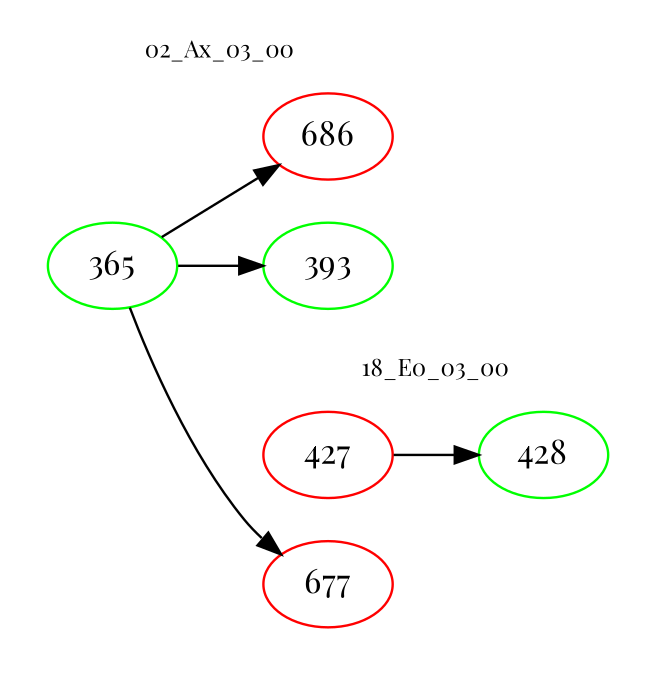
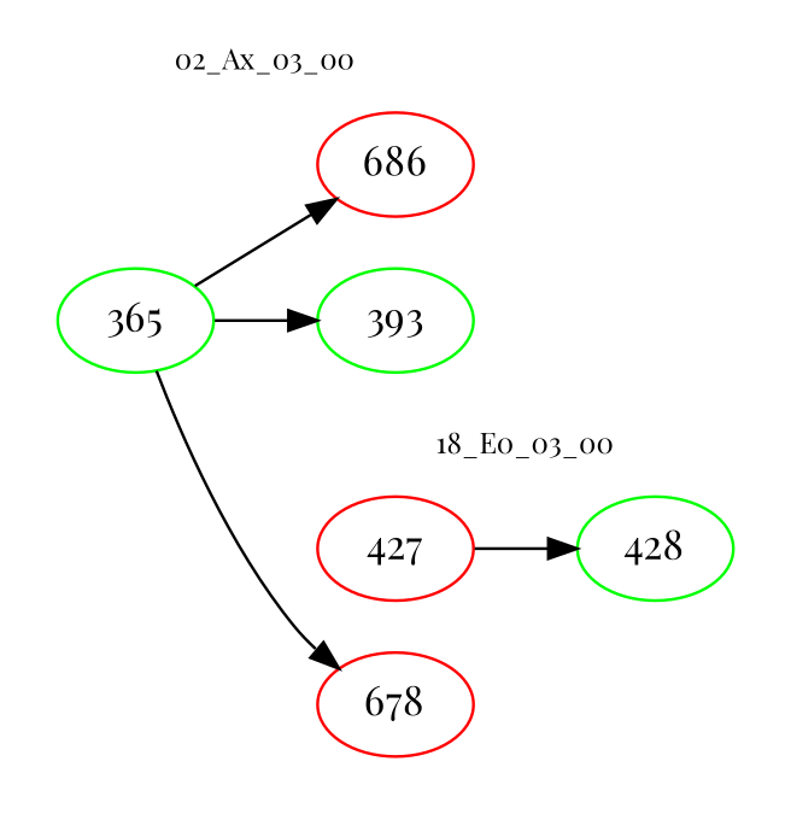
  digraph {
    fontname="Playfair Display"
    rankdir=LR
    node [color=green fontname="Playfair Display"]
    edge [color=black fontname="Playfair Display"]
    n1 [label=365]
    n2 [label=393]
    n3 [color=red label=686]
    n4 [color=red label=427]
    n5 [label=428]
-   n6 [color=red label=677]
+   n6 [color=red label=678]
    subgraph cluster_1 {
      color=white
      fontsize=10
      label="02_Ax_03_00"
      n1
      n2
      n3
    }
    subgraph cluster_2 {
      color=white
      fontsize=10
      label="18_E0_03_00"
      n4
      n5
      n6
    }
    n1 -> n2
    n1 -> n3
    n1 -> n6
    n4 -> n5
  }
